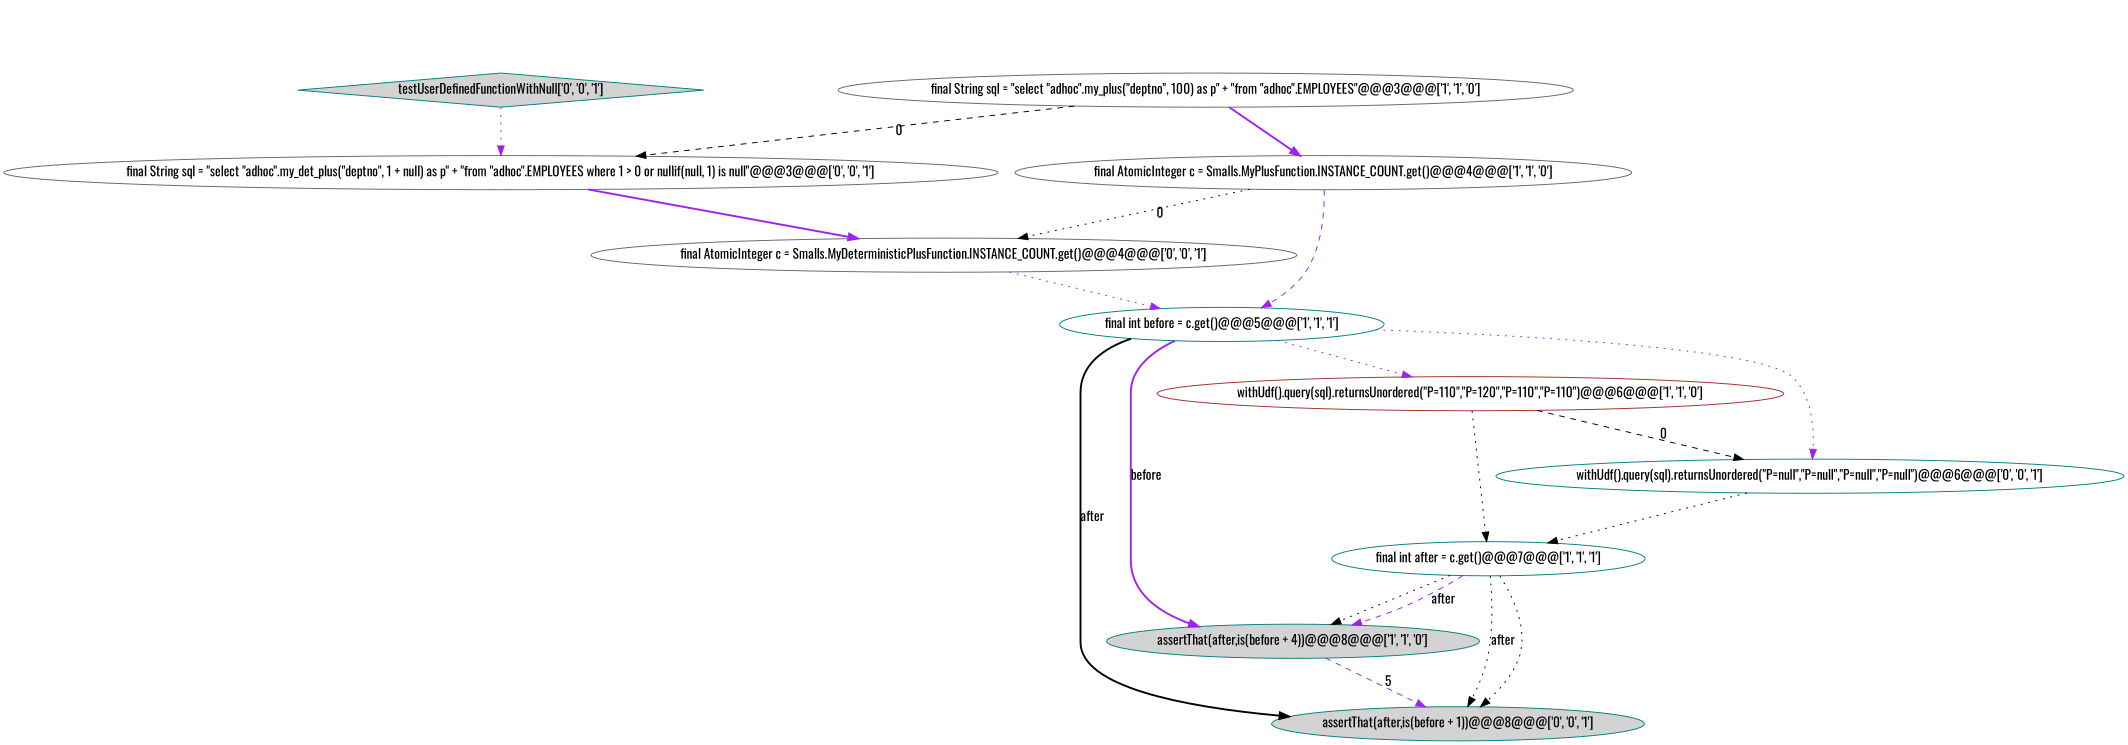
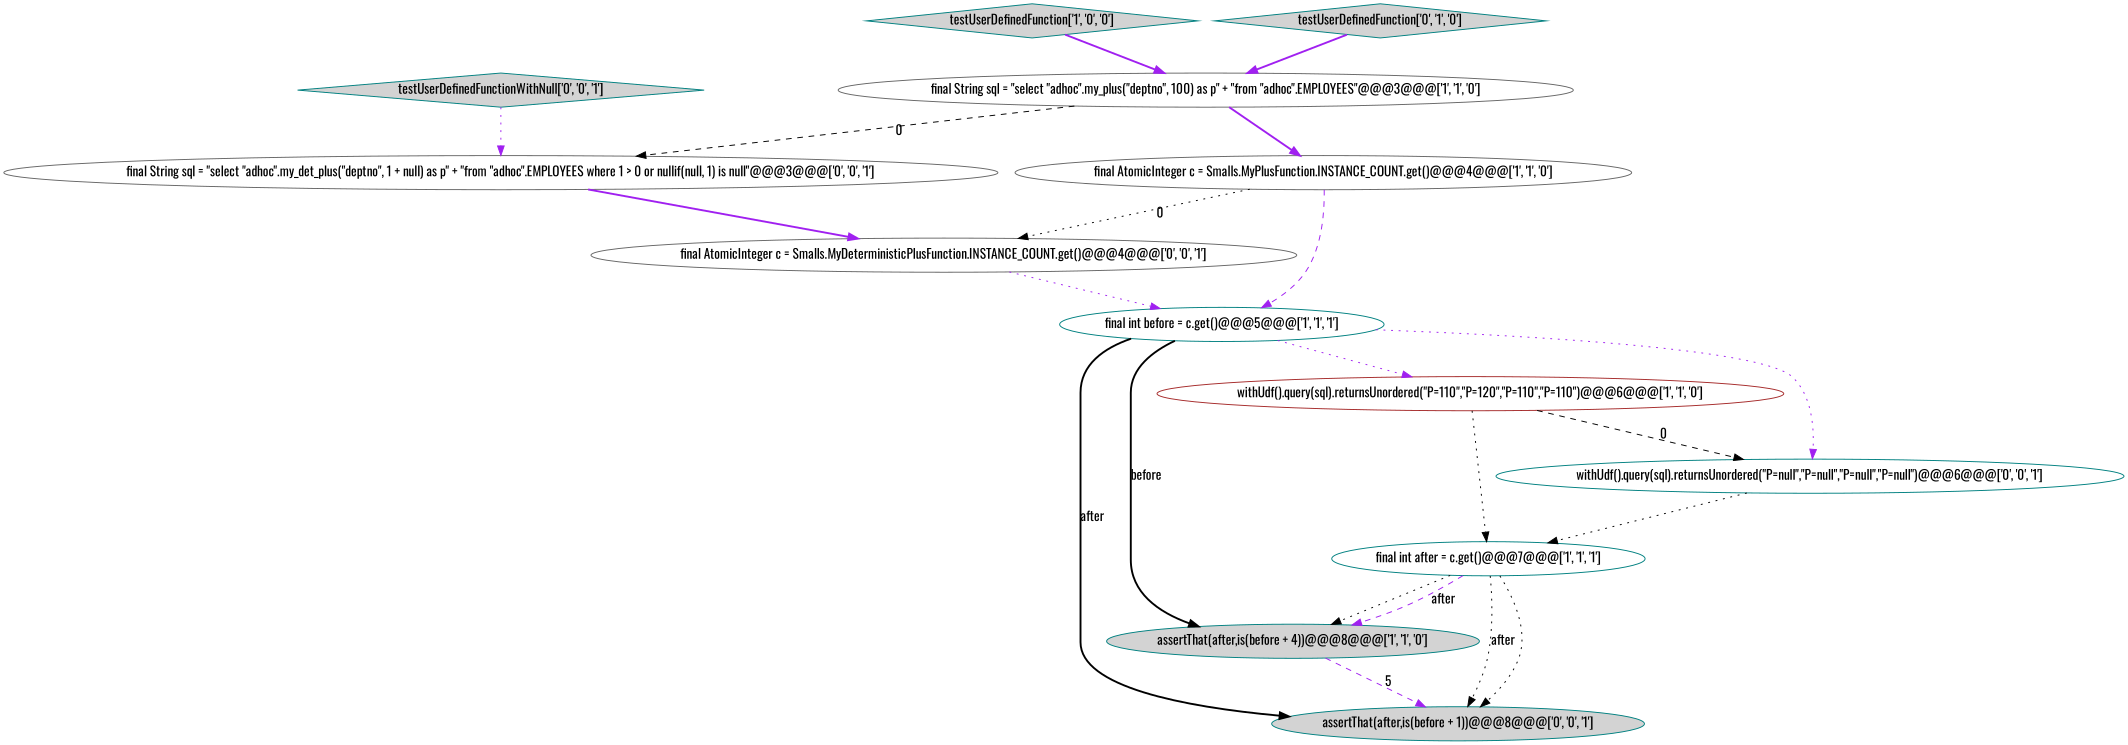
  digraph {
    fontname=Oswald
    node [color=teal fillcolor=white fontname=Oswald shape=ellipse style=filled]
    edge [color=purple fontname=Oswald style=dotted]
    n1 [color=gray40 label="final String sql = \"select \"adhoc\".my_plus(\"deptno\", 100) as p\" + \"from \"adhoc\".EMPLOYEES\"@@@3@@@['1', '1', '0']"]
    n2 [color=gray40 label="final AtomicInteger c = Smalls.MyPlusFunction.INSTANCE_COUNT.get()@@@4@@@['1', '1', '0']"]
    n3 [color=gray40 label="final String sql = \"select \"adhoc\".my_det_plus(\"deptno\", 1 + null) as p\" + \"from \"adhoc\".EMPLOYEES where 1 > 0 or nullif(null, 1) is null\"@@@3@@@['0', '0', '1']"]
    n4 [color=gray40 label="final AtomicInteger c = Smalls.MyDeterministicPlusFunction.INSTANCE_COUNT.get()@@@4@@@['0', '0', '1']"]
    n5 [label="final int before = c.get()@@@5@@@['1', '1', '1']"]
+   n6 [fillcolor=lightgray label="testUserDefinedFunction['1', '0', '0']" shape=diamond]
    n7 [label="final int after = c.get()@@@7@@@['1', '1', '1']"]
    n8 [fillcolor=lightgray label="assertThat(after,is(before + 1))@@@8@@@['0', '0', '1']"]
    n9 [fillcolor=lightgray label="assertThat(after,is(before + 4))@@@8@@@['1', '1', '0']"]
    n10 [color=brown label="withUdf().query(sql).returnsUnordered(\"P=110\",\"P=120\",\"P=110\",\"P=110\")@@@6@@@['1', '1', '0']"]
    n11 [label="withUdf().query(sql).returnsUnordered(\"P=null\",\"P=null\",\"P=null\",\"P=null\")@@@6@@@['0', '0', '1']"]
+   n12 [fillcolor=lightgray label="testUserDefinedFunction['0', '1', '0']" shape=diamond]
    n13 [fillcolor=lightgray label="testUserDefinedFunctionWithNull['0', '0', '1']" shape=diamond]
    n1 -> n2 [style=bold]
    n1 -> n3 [color=black label=0 style=dashed]
    n2 -> n4 [color=black label=0]
    n2 -> n5 [style=dashed]
    n3 -> n4 [style=bold]
    n4 -> n5
    n5 -> n8 [color=black label=after style=bold]
-   n5 -> n9 [label=before style=bold]
+   n5 -> n9 [color=black label=before style=bold]
    n5 -> n10
    n5 -> n11
+   n6 -> n1 [style=bold]
    n7 -> n8 [color=black label=after]
    n7 -> n8 [color=black]
    n7 -> n9 [color=black]
    n7 -> n9 [label=after style=dashed]
    n9 -> n8 [label=5 style=dashed]
    n10 -> n7 [color=black]
    n10 -> n11 [color=black label=0 style=dashed]
    n11 -> n7 [color=black]
+   n12 -> n1 [style=bold]
    n13 -> n3
  }
